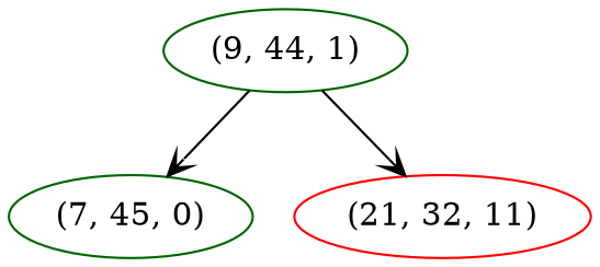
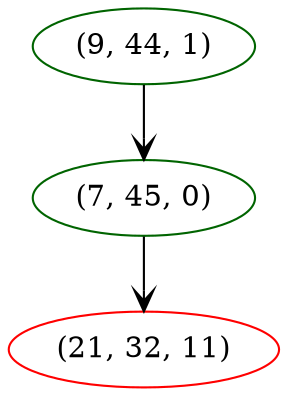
  digraph {
    node [color=darkgreen]
    edge [arrowhead=vee]
    "(9, 44, 1)"
    "(7, 45, 0)"
    "(21, 32, 11)" [color=red]
    "(9, 44, 1)" -> "(7, 45, 0)"
-   "(9, 44, 1)" -> "(21, 32, 11)"
+   "(7, 45, 0)" -> "(21, 32, 11)"
  }
